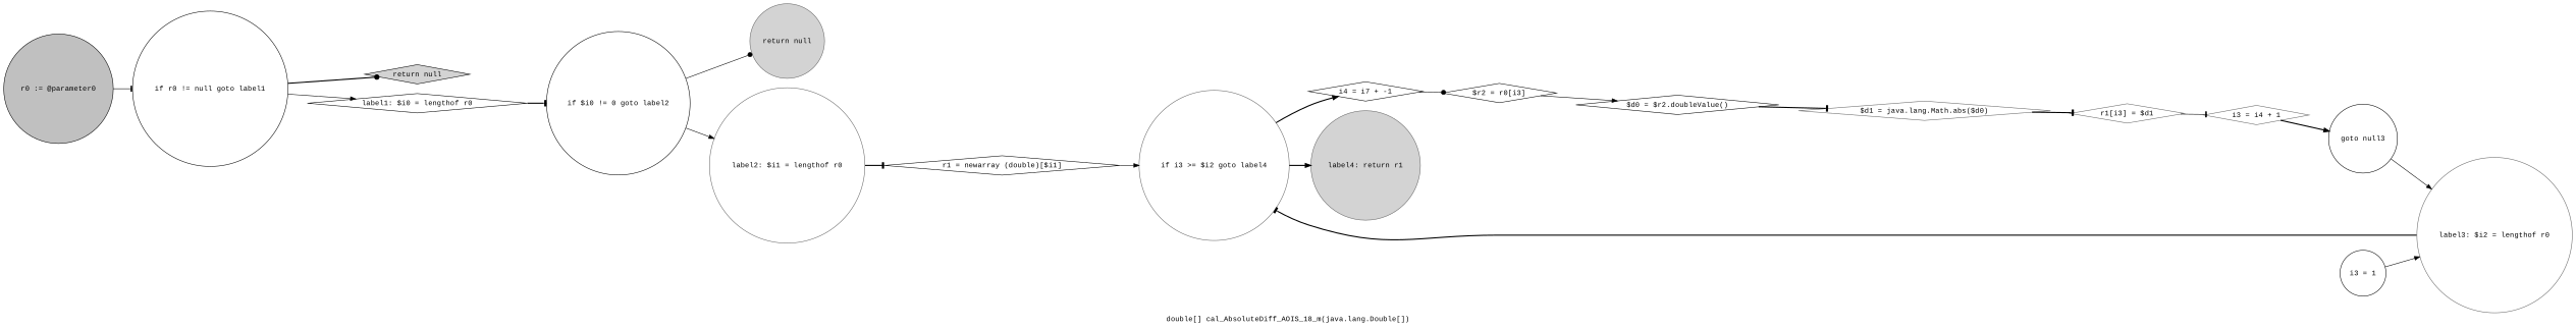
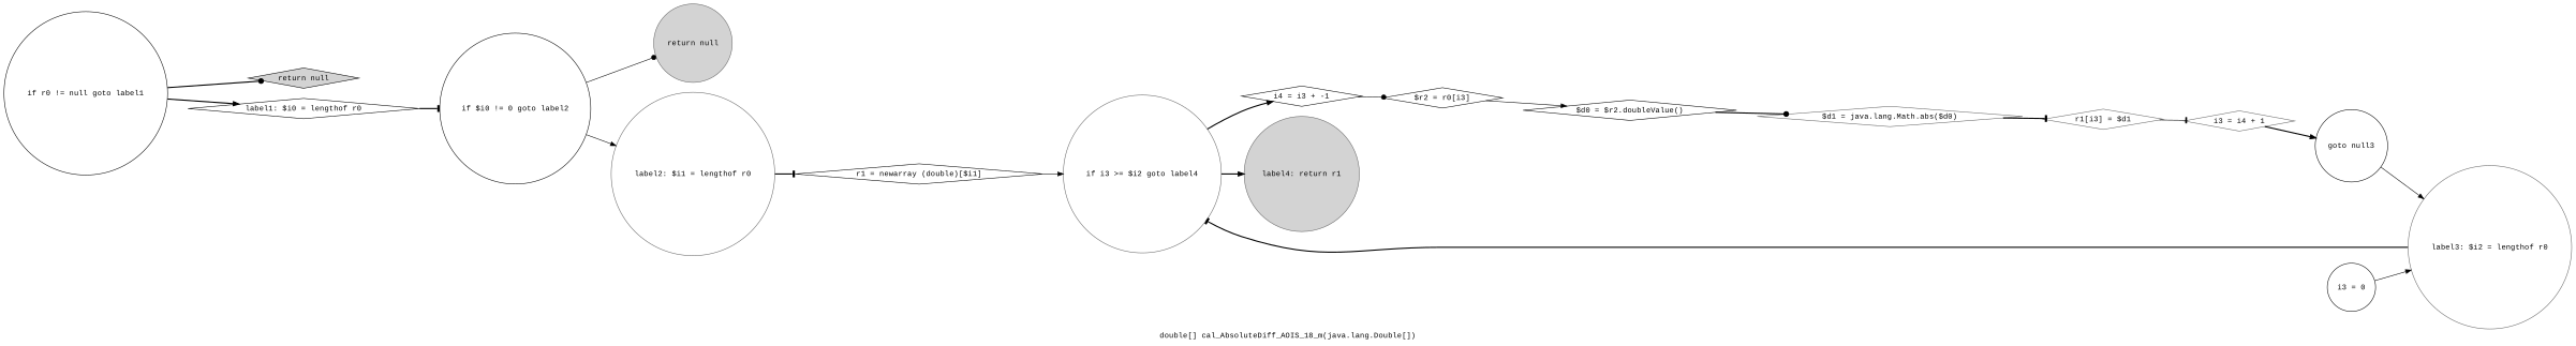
  digraph {
    fontname="Liberation Mono"
    label="double[] cal_AbsoluteDiff_AOIS_18_m(java.lang.Double[])"
    rankdir=LR
    node [color=black fontname="Liberation Mono" shape=circle]
    edge [arrowhead=normal fontname="Liberation Mono" style=solid]
-   n1 [fillcolor=gray label="r0 := @parameter0" style=filled]
    n2 [label="if r0 != null goto label1"]
    n3 [fillcolor=lightgray label="return null" shape=diamond style=filled]
    n4 [label="label1: $i0 = lengthof r0" shape=diamond]
    n5 [label="if $i0 != 0 goto label2"]
    n6 [color=gray40 fillcolor=lightgray label="return null" style=filled]
    n7 [color=gray40 label="label2: $i1 = lengthof r0"]
    n8 [label="r1 = newarray (double)[$i1]" shape=diamond]
    n9 [color=gray40 label="if i3 >= $i2 goto label4"]
-   n10 [label="i3 = 1"]
+   n10 [label="i3 = 0"]
    n11 [color=gray40 label="label3: $i2 = lengthof r0"]
-   n12 [label="i4 = i7 + -1" shape=diamond]
+   n12 [label="i4 = i3 + -1" shape=diamond]
    n13 [color=gray40 fillcolor=lightgray label="label4: return r1" style=filled]
    n14 [label="$r2 = r0[i3]" shape=diamond]
    n15 [label="$d0 = $r2.doubleValue()" shape=diamond]
    n16 [color=gray40 label="$d1 = java.lang.Math.abs($d0)" shape=diamond]
    n17 [color=gray40 label="r1[i3] = $d1" shape=diamond]
    n18 [color=gray40 label="i3 = i4 + 1" shape=diamond]
    n19 [label="goto null3"]
-   n1 -> n2 [arrowhead=tee]
    n2 -> n3 [arrowhead=dot style=bold]
-   n2 -> n4
+   n2 -> n4 [style=bold]
    n4 -> n5 [arrowhead=tee style=bold]
    n5 -> n6 [arrowhead=dot]
    n5 -> n7
    n7 -> n8 [arrowhead=tee style=bold]
    n8 -> n9
    n9 -> n12 [style=bold]
    n9 -> n13 [style=bold]
    n10 -> n11
    n11 -> n9 [arrowhead=tee style=bold]
    n12 -> n14 [arrowhead=dot]
    n14 -> n15
-   n15 -> n16 [arrowhead=tee style=bold]
+   n15 -> n16 [arrowhead=dot style=bold]
    n16 -> n17 [arrowhead=tee style=bold]
    n17 -> n18 [arrowhead=tee]
    n18 -> n19 [style=bold]
    n19 -> n11
  }
